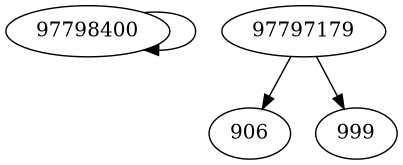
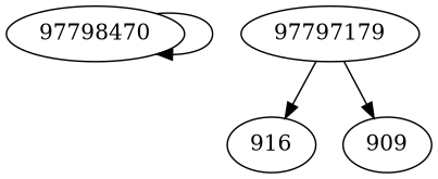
  digraph {
-   97798400
+   97798400 [label=97798470]
    97797179
-   906
-   909 [label=999]
+   906 [label=916]
+   909
    97798400 -> 97798400
    97797179 -> 906
    97797179 -> 909
  }
